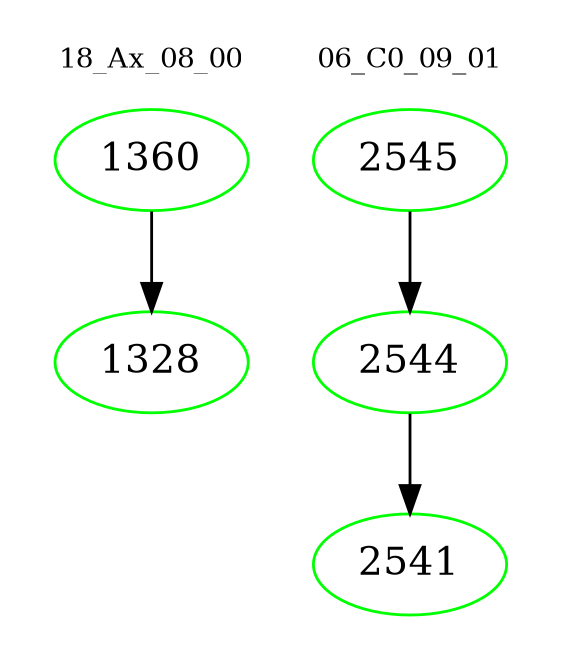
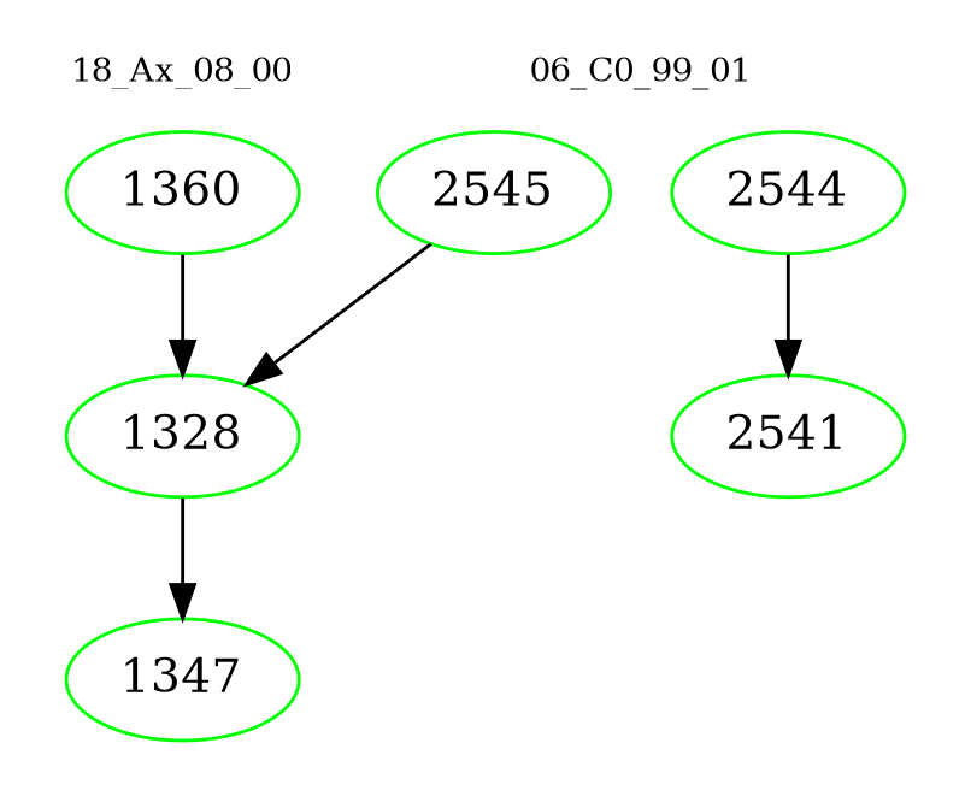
  digraph {
    node [color=green]
    edge [color=black]
    n1 [label=1360]
    n2 [label=1328]
+   n3 [label=1347]
    n4 [label=2545]
    n5 [label=2544]
    n6 [label=2541]
    subgraph cluster_1 {
      color=white
      fontsize=10
      label="18_Ax_08_00"
      n1
      n2
+     n3
    }
    subgraph cluster_2 {
      color=white
      fontsize=10
-     label="06_C0_09_01"
+     label="06_C0_99_01"
      n4
      n5
      n6
    }
    n1 -> n2
-   n4 -> n5
+   n2 -> n3
+   n4 -> n2
    n5 -> n6
  }
